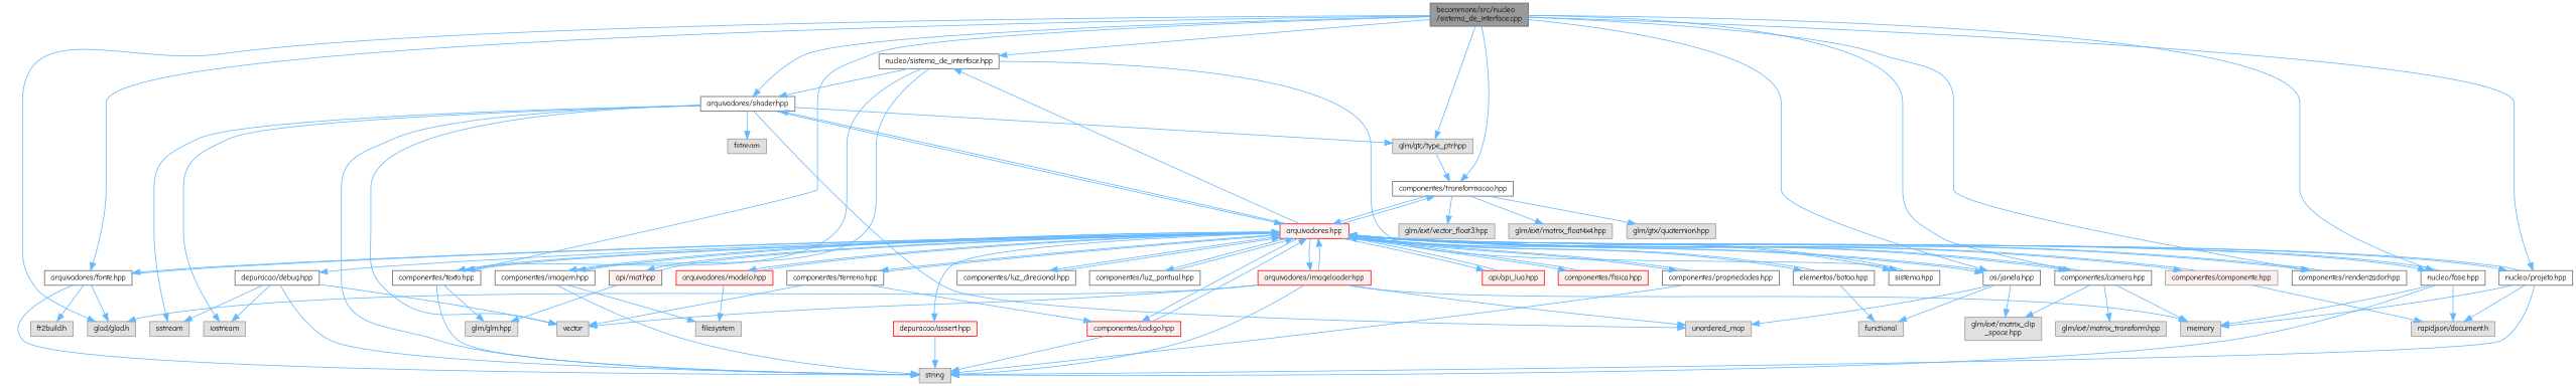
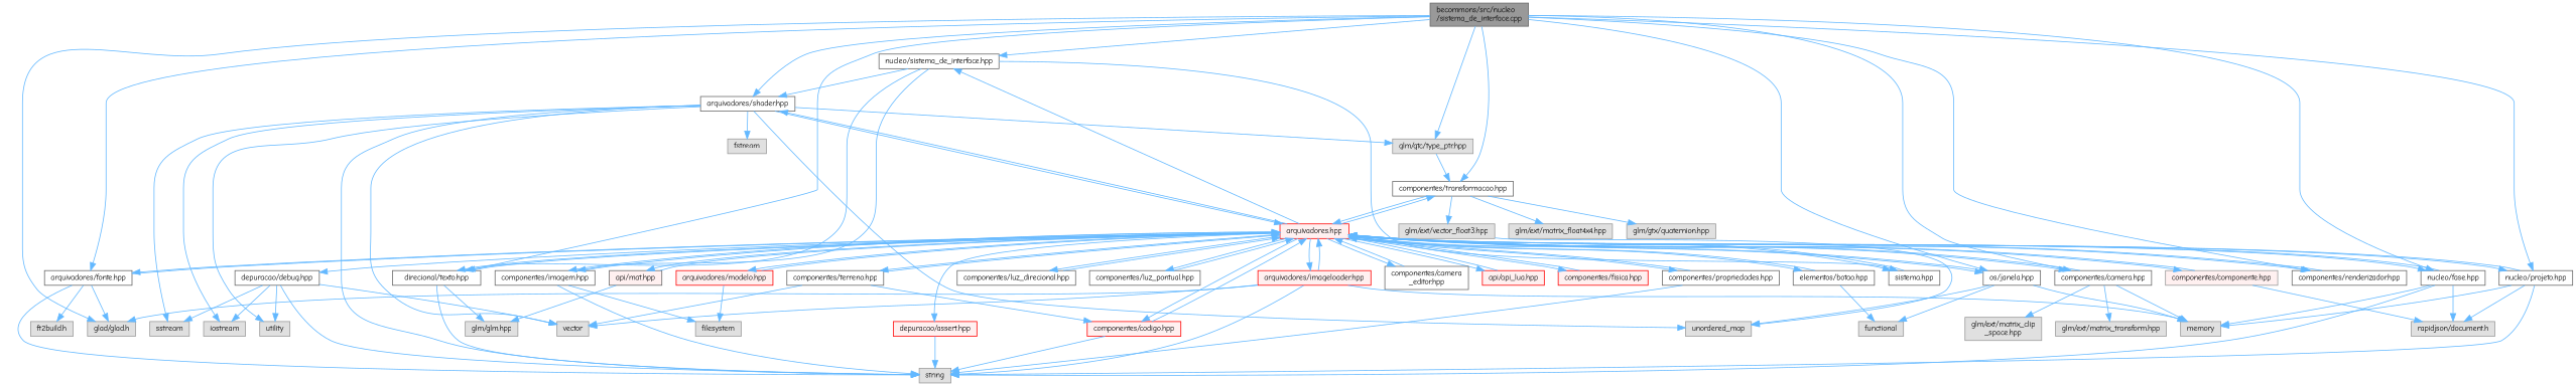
  digraph {
    fontname="Comic Neue"
    node [color=grey60 fillcolor="#E0E0E0" fontname="Comic Neue" fontsize=10 shape=box style=filled]
    edge [color=steelblue1 fontname="Comic Neue" fontsize=10 labelfontname=Helvetica labelfontsize=10 style=solid]
    n1 [color=gray40 fillcolor=grey60 fontcolor=black height=0.2 label="becommons/src/nucleo\l/sistema_de_interface.cpp" width=0.4]
    n2 [height=0.2 label="glad/glad.h" width=0.4]
    n3 [color=grey40 fillcolor=white height=0.2 label="nucleo/sistema_de_interface.hpp" width=0.4]
    n4 [color=grey40 fillcolor=white height=0.2 label="arquivadores/fonte.hpp" width=0.4]
    n5 [color=grey40 fillcolor=white height=0.2 label="arquivadores/shader.hpp" width=0.4]
    n6 [height=0.2 label="glm/gtc/type_ptr.hpp" width=0.4]
    n7 [color=grey40 fillcolor=white height=0.2 label="componentes/camera.hpp" width=0.4]
    n8 [color=grey40 fillcolor=white height=0.2 label="componentes/renderizador.hpp" width=0.4]
-   n9 [color=grey40 fillcolor=white height=0.2 label="componentes/texto.hpp" width=0.4]
+   n9 [color=grey40 fillcolor=white height=0.2 label="direcional/texto.hpp" width=0.4]
    n10 [color=grey40 fillcolor=white height=0.2 label="componentes/transformacao.hpp" width=0.4]
    n11 [color=grey40 fillcolor=white height=0.2 label="nucleo/fase.hpp" width=0.4]
    n12 [color=grey40 fillcolor=white height=0.2 label="nucleo/projeto.hpp" width=0.4]
    n13 [color=grey40 fillcolor=white height=0.2 label="os/janela.hpp" width=0.4]
    n14 [color=grey40 fillcolor=white height=0.2 label="sistema.hpp" width=0.4]
    n15 [color=grey40 fillcolor=white height=0.2 label="componentes/imagem.hpp" width=0.4]
    n16 [color=red fillcolor="#FFF0F0" height=0.2 label="arquivadores.hpp" width=0.4]
    n17 [height=0.2 label=string width=0.4]
    n18 [height=0.2 label="ft2build.h" width=0.4]
    n19 [height=0.2 label=unordered_map width=0.4]
    n20 [height=0.2 label=vector width=0.4]
    n21 [height=0.2 label=fstream width=0.4]
    n22 [height=0.2 label=sstream width=0.4]
    n23 [height=0.2 label=iostream width=0.4]
+   n24 [height=0.2 label=utility width=0.4]
    n25 [height=0.2 label=memory width=0.4]
    n26 [height=0.2 label="glm/ext/matrix_clip\l_space.hpp" width=0.4]
    n27 [height=0.2 label="glm/ext/matrix_transform.hpp" width=0.4]
    n28 [height=0.2 label="glm/glm.hpp" width=0.4]
    n29 [height=0.2 label="glm/ext/vector_float3.hpp" width=0.4]
    n30 [height=0.2 label="glm/ext/matrix_float4x4.hpp" width=0.4]
    n31 [height=0.2 label="glm/gtx/quaternion.hpp" width=0.4]
    n32 [height=0.2 label="rapidjson/document.h" width=0.4]
    n33 [height=0.2 label=functional width=0.4]
    n34 [height=0.2 label=filesystem width=0.4]
    n35 [color=red fillcolor="#FFF0F0" height=0.2 label="api/api_lua.hpp" width=0.4]
    n36 [color=grey40 fillcolor="#FFF0F0" height=0.2 label="api/mat.hpp" width=0.4]
    n37 [color=red fillcolor="#FFF0F0" height=0.2 label="arquivadores/imageloader.hpp" width=0.4]
    n38 [color=red fillcolor="#FFF0F0" height=0.2 label="arquivadores/modelo.hpp" width=0.4]
+   n39 [color=grey40 fillcolor=white height=0.2 label="componentes/camera\l_editor.hpp" width=0.4]
    n40 [color=red fillcolor="#FFF0F0" height=0.2 label="componentes/codigo.hpp" width=0.4]
    n41 [fillcolor="#FFF0F0" height=0.2 label="componentes/componente.hpp" width=0.4]
    n42 [color=red fillcolor="#FFF0F0" height=0.2 label="componentes/fisica.hpp" width=0.4]
    n43 [color=grey40 fillcolor=white height=0.2 label="componentes/luz_direcional.hpp" width=0.4]
    n44 [color=grey40 fillcolor=white height=0.2 label="componentes/luz_pontual.hpp" width=0.4]
    n45 [color=grey40 fillcolor=white height=0.2 label="componentes/propriedades.hpp" width=0.4]
    n46 [color=grey40 fillcolor=white height=0.2 label="componentes/terreno.hpp" width=0.4]
    n47 [color=grey40 fillcolor=white height=0.2 label="depuracao/debug.hpp" width=0.4]
    n48 [color=red fillcolor="#FFF0F0" height=0.2 label="depuracao/assert.hpp" width=0.4]
    n49 [color=grey40 fillcolor=white height=0.2 label="elementos/botao.hpp" width=0.4]
    n1 -> n2
    n1 -> n3
    n1 -> n4
    n1 -> n5
    n1 -> n6
    n1 -> n7
    n1 -> n8
    n1 -> n9
    n1 -> n10
    n1 -> n11
    n1 -> n12
    n1 -> n13
    n3 -> n5
    n3 -> n9
    n3 -> n14
    n3 -> n15
    n4 -> n2
    n4 -> n16
    n4 -> n17
    n4 -> n18
    n5 -> n6
    n5 -> n16
    n5 -> n17
    n5 -> n19
    n5 -> n20
    n5 -> n21
    n5 -> n22
    n5 -> n23
+   n5 -> n24
    n6 -> n10
    n7 -> n16
    n7 -> n25
    n7 -> n26
    n7 -> n27
    n8 -> n16
    n9 -> n16
    n9 -> n17
    n9 -> n28
    n10 -> n16
    n10 -> n29
    n10 -> n30
    n10 -> n31
    n11 -> n16
    n11 -> n17
    n11 -> n25
    n11 -> n32
    n12 -> n16
    n12 -> n17
    n12 -> n25
    n12 -> n32
    n13 -> n16
    n13 -> n19
-   n13 -> n26
+   n13 -> n25
    n13 -> n33
    n14 -> n16
    n15 -> n16
    n15 -> n17
    n15 -> n34
    n16 -> n3
    n16 -> n4
    n16 -> n5
    n16 -> n7
    n16 -> n8
    n16 -> n9
    n16 -> n10
    n16 -> n11
    n16 -> n12
    n16 -> n13
    n16 -> n14
    n16 -> n15
    n16 -> n35
    n16 -> n36
    n16 -> n37
    n16 -> n38
+   n16 -> n39
    n16 -> n40
    n16 -> n41
    n16 -> n42
    n16 -> n43
    n16 -> n44
    n16 -> n45
    n16 -> n46
    n16 -> n47
    n16 -> n48
    n16 -> n49
    n35 -> n16
    n36 -> n16
    n36 -> n28
    n37 -> n2
    n37 -> n16
    n37 -> n17
-   n37 -> n19
+   n29 -> n19
    n37 -> n20
    n37 -> n25
    n38 -> n16
    n38 -> n34
+   n39 -> n16
    n40 -> n16
    n40 -> n17
    n41 -> n16
    n41 -> n32
    n42 -> n16
    n43 -> n16
    n44 -> n16
    n45 -> n16
    n45 -> n17
    n46 -> n16
    n46 -> n20
    n46 -> n40
    n47 -> n17
    n47 -> n20
    n47 -> n22
    n47 -> n23
+   n47 -> n24
    n48 -> n17
    n49 -> n16
    n49 -> n33
  }
